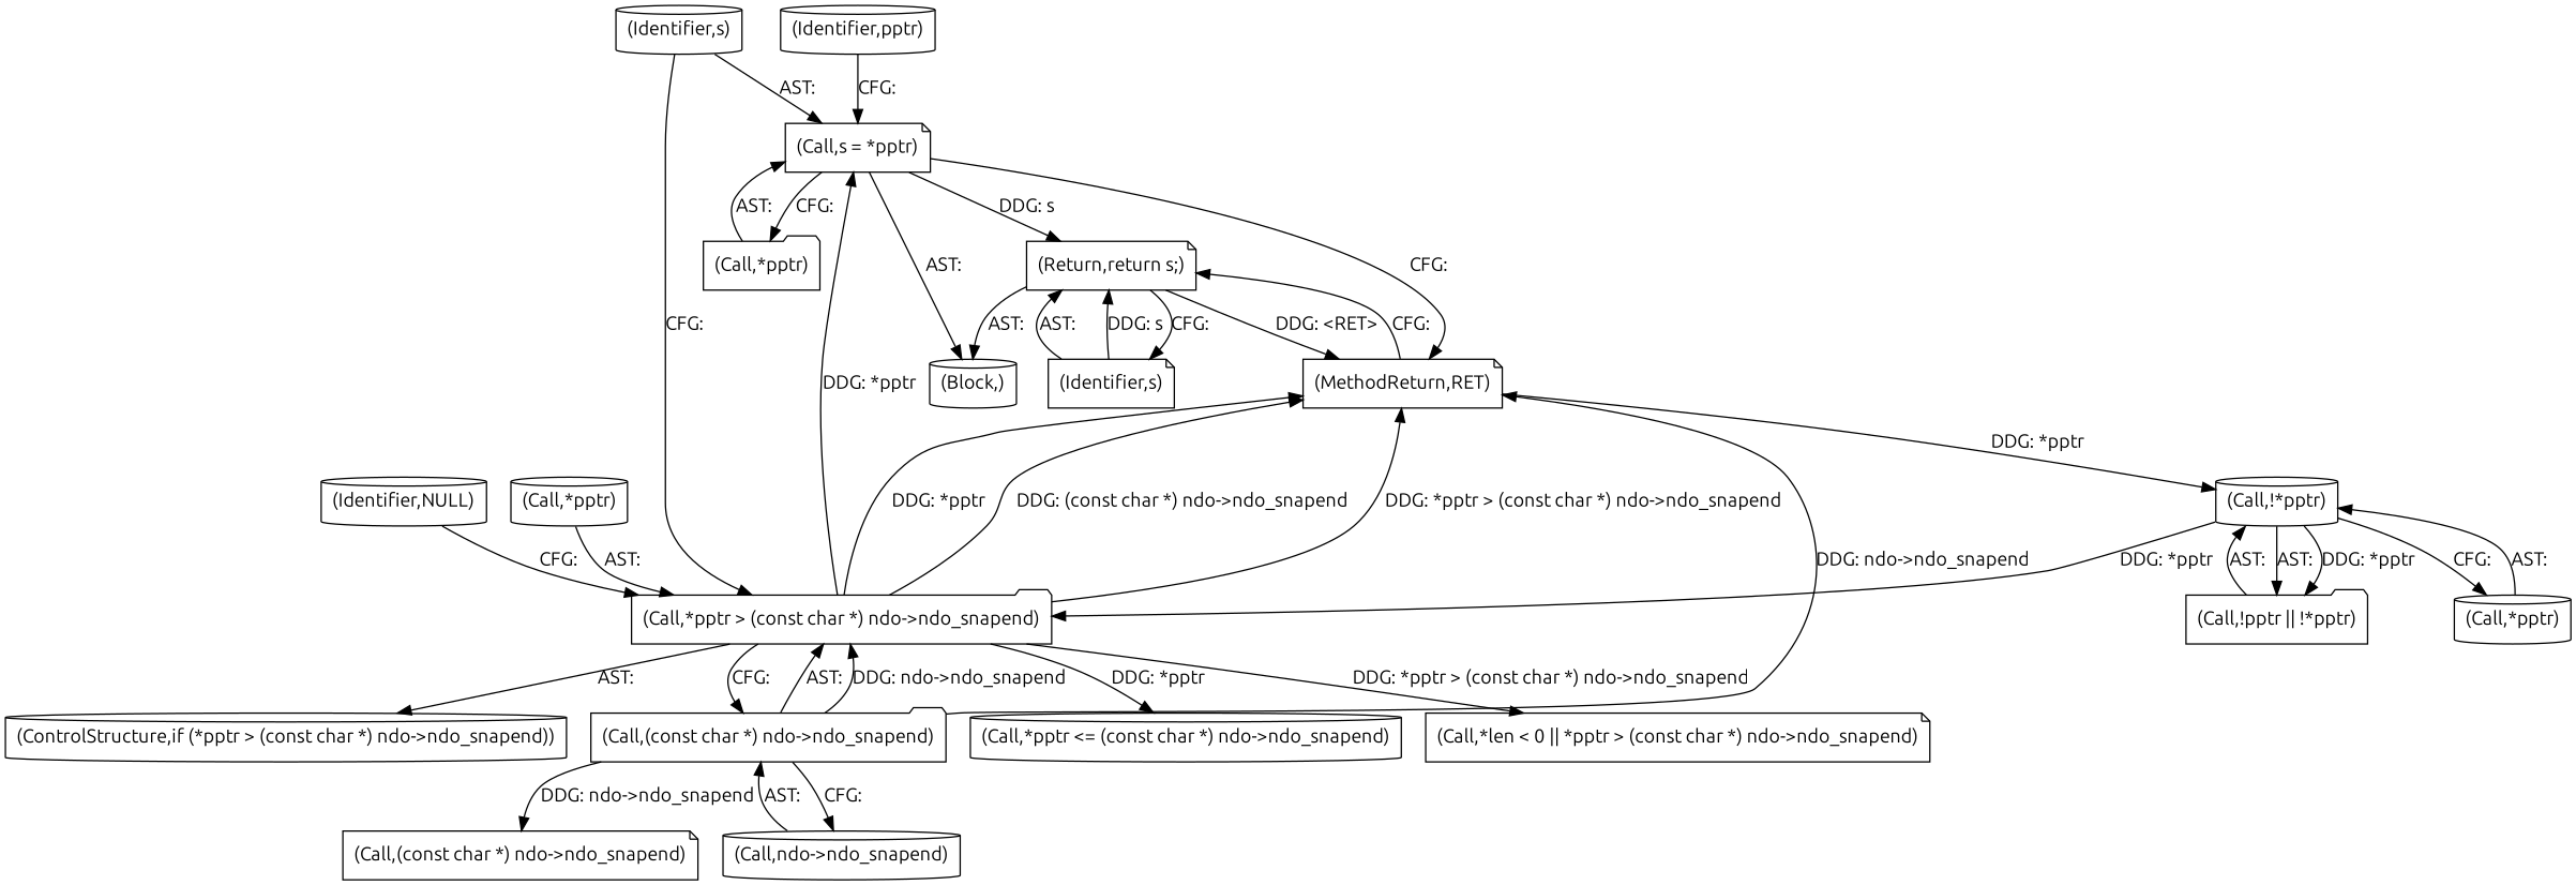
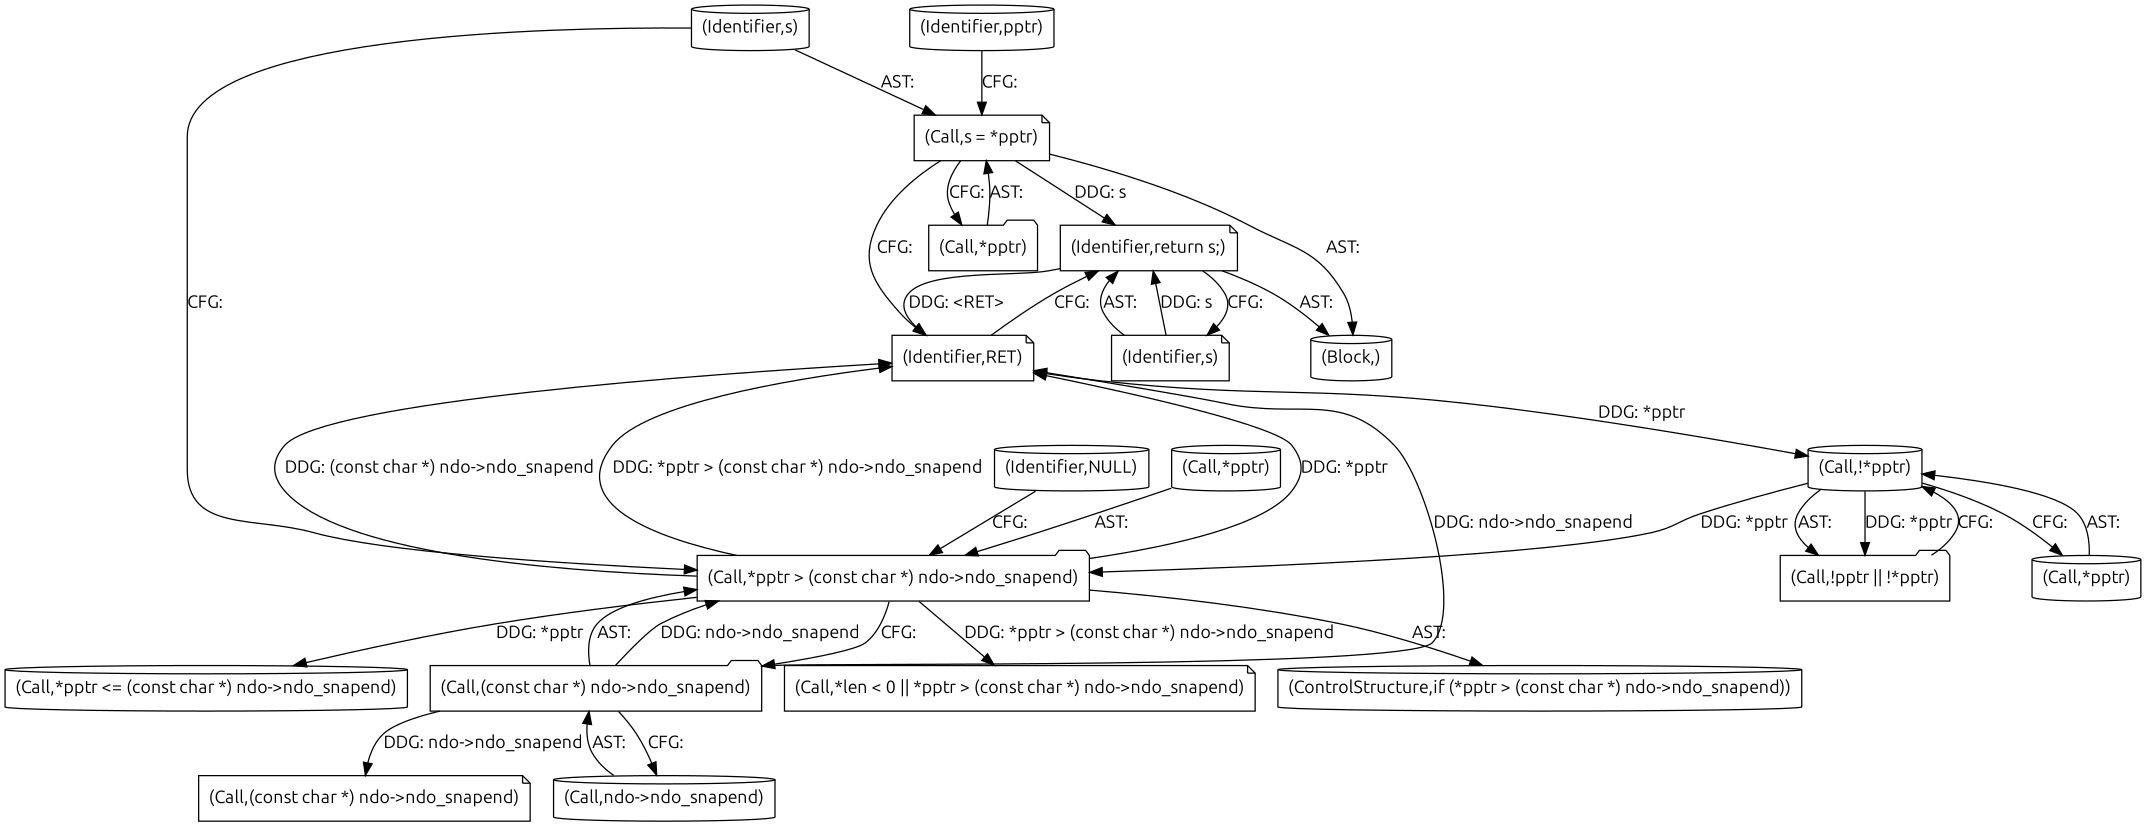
  digraph {
    fontname=Ubuntu
    node [fontname=Ubuntu shape=cylinder]
    edge [fontname=Ubuntu]
    n1 [label="(Call,s = *pptr)" shape=note]
-   n2 [label="(Return,return s;)" shape=note]
+   n2 [label="(Identifier,return s;)" shape=note]
    n3 [label="(Call,*pptr)" shape=folder]
    n4 [label="(Block,)"]
-   n5 [label="(MethodReturn,RET)" shape=note]
+   n5 [label="(Identifier,RET)" shape=note]
    n6 [label="(Identifier,s)" shape=note]
    n7 [label="(Call,!*pptr)"]
    n8 [label="(Call,*pptr > (const char *) ndo->ndo_snapend)" shape=folder]
    n9 [label="(Call,(const char *) ndo->ndo_snapend)" shape=folder]
    n10 [label="(Call,*len < 0 || *pptr > (const char *) ndo->ndo_snapend)" shape=note]
    n11 [label="(ControlStructure,if (*pptr > (const char *) ndo->ndo_snapend))"]
    n12 [label="(Call,*pptr <= (const char *) ndo->ndo_snapend)"]
    n13 [label="(Call,(const char *) ndo->ndo_snapend)" shape=note]
    n14 [label="(Call,ndo->ndo_snapend)"]
    n15 [label="(Call,*pptr)"]
    n16 [label="(Call,!pptr || !*pptr)" shape=folder]
    n17 [label="(Identifier,pptr)"]
    n18 [label="(Identifier,NULL)"]
    n19 [label="(Call,*pptr)"]
    n20 [label="(Identifier,s)"]
    n1 -> n2 [label="DDG: s"]
    n1 -> n3 [label="CFG: "]
    n1 -> n4 [label="AST: "]
    n1 -> n5 [label="CFG: "]
    n2 -> n4 [label="AST: "]
    n2 -> n5 [label="DDG: <RET>"]
    n2 -> n6 [label="CFG: "]
    n3 -> n1 [label="AST: "]
    n5 -> n2 [label="CFG: "]
    n5 -> n7 [label="DDG: *pptr"]
    n6 -> n2 [label="AST: "]
    n6 -> n2 [label="DDG: s"]
    n7 -> n8 [label="DDG: *pptr"]
    n7 -> n15 [label="CFG: "]
    n7 -> n16 [label="AST: "]
    n7 -> n16 [label="DDG: *pptr"]
-   n8 -> n1 [label="DDG: *pptr"]
    n8 -> n5 [label="DDG: *pptr > (const char *) ndo->ndo_snapend"]
    n8 -> n5 [label="DDG: *pptr"]
    n8 -> n5 [label="DDG: (const char *) ndo->ndo_snapend"]
    n8 -> n9 [label="CFG: "]
    n8 -> n10 [label="DDG: *pptr > (const char *) ndo->ndo_snapend"]
    n8 -> n11 [label="AST: "]
    n8 -> n12 [label="DDG: *pptr"]
    n9 -> n5 [label="DDG: ndo->ndo_snapend"]
    n9 -> n8 [label="AST: "]
    n9 -> n8 [label="DDG: ndo->ndo_snapend"]
    n9 -> n13 [label="DDG: ndo->ndo_snapend"]
    n9 -> n14 [label="CFG: "]
    n14 -> n9 [label="AST: "]
    n15 -> n7 [label="AST: "]
-   n16 -> n7 [label="AST: "]
+   n16 -> n7 [label="CFG: "]
    n17 -> n1 [label="CFG: "]
    n18 -> n8 [label="CFG: "]
    n19 -> n8 [label="AST: "]
    n20 -> n1 [label="AST: "]
    n20 -> n8 [label="CFG: "]
  }
